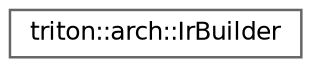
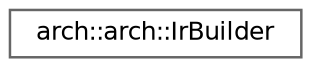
  digraph {
    rankdir=LR
-   n1 [color=grey40 fillcolor=white fontname=Helvetica fontsize=10 height=0.2 label="triton::arch::IrBuilder" shape=box style=filled width=0.4]
+   n1 [color=grey40 fillcolor=white fontname=Helvetica fontsize=10 height=0.2 label="arch::arch::IrBuilder" shape=box style=filled width=0.4]
  }
